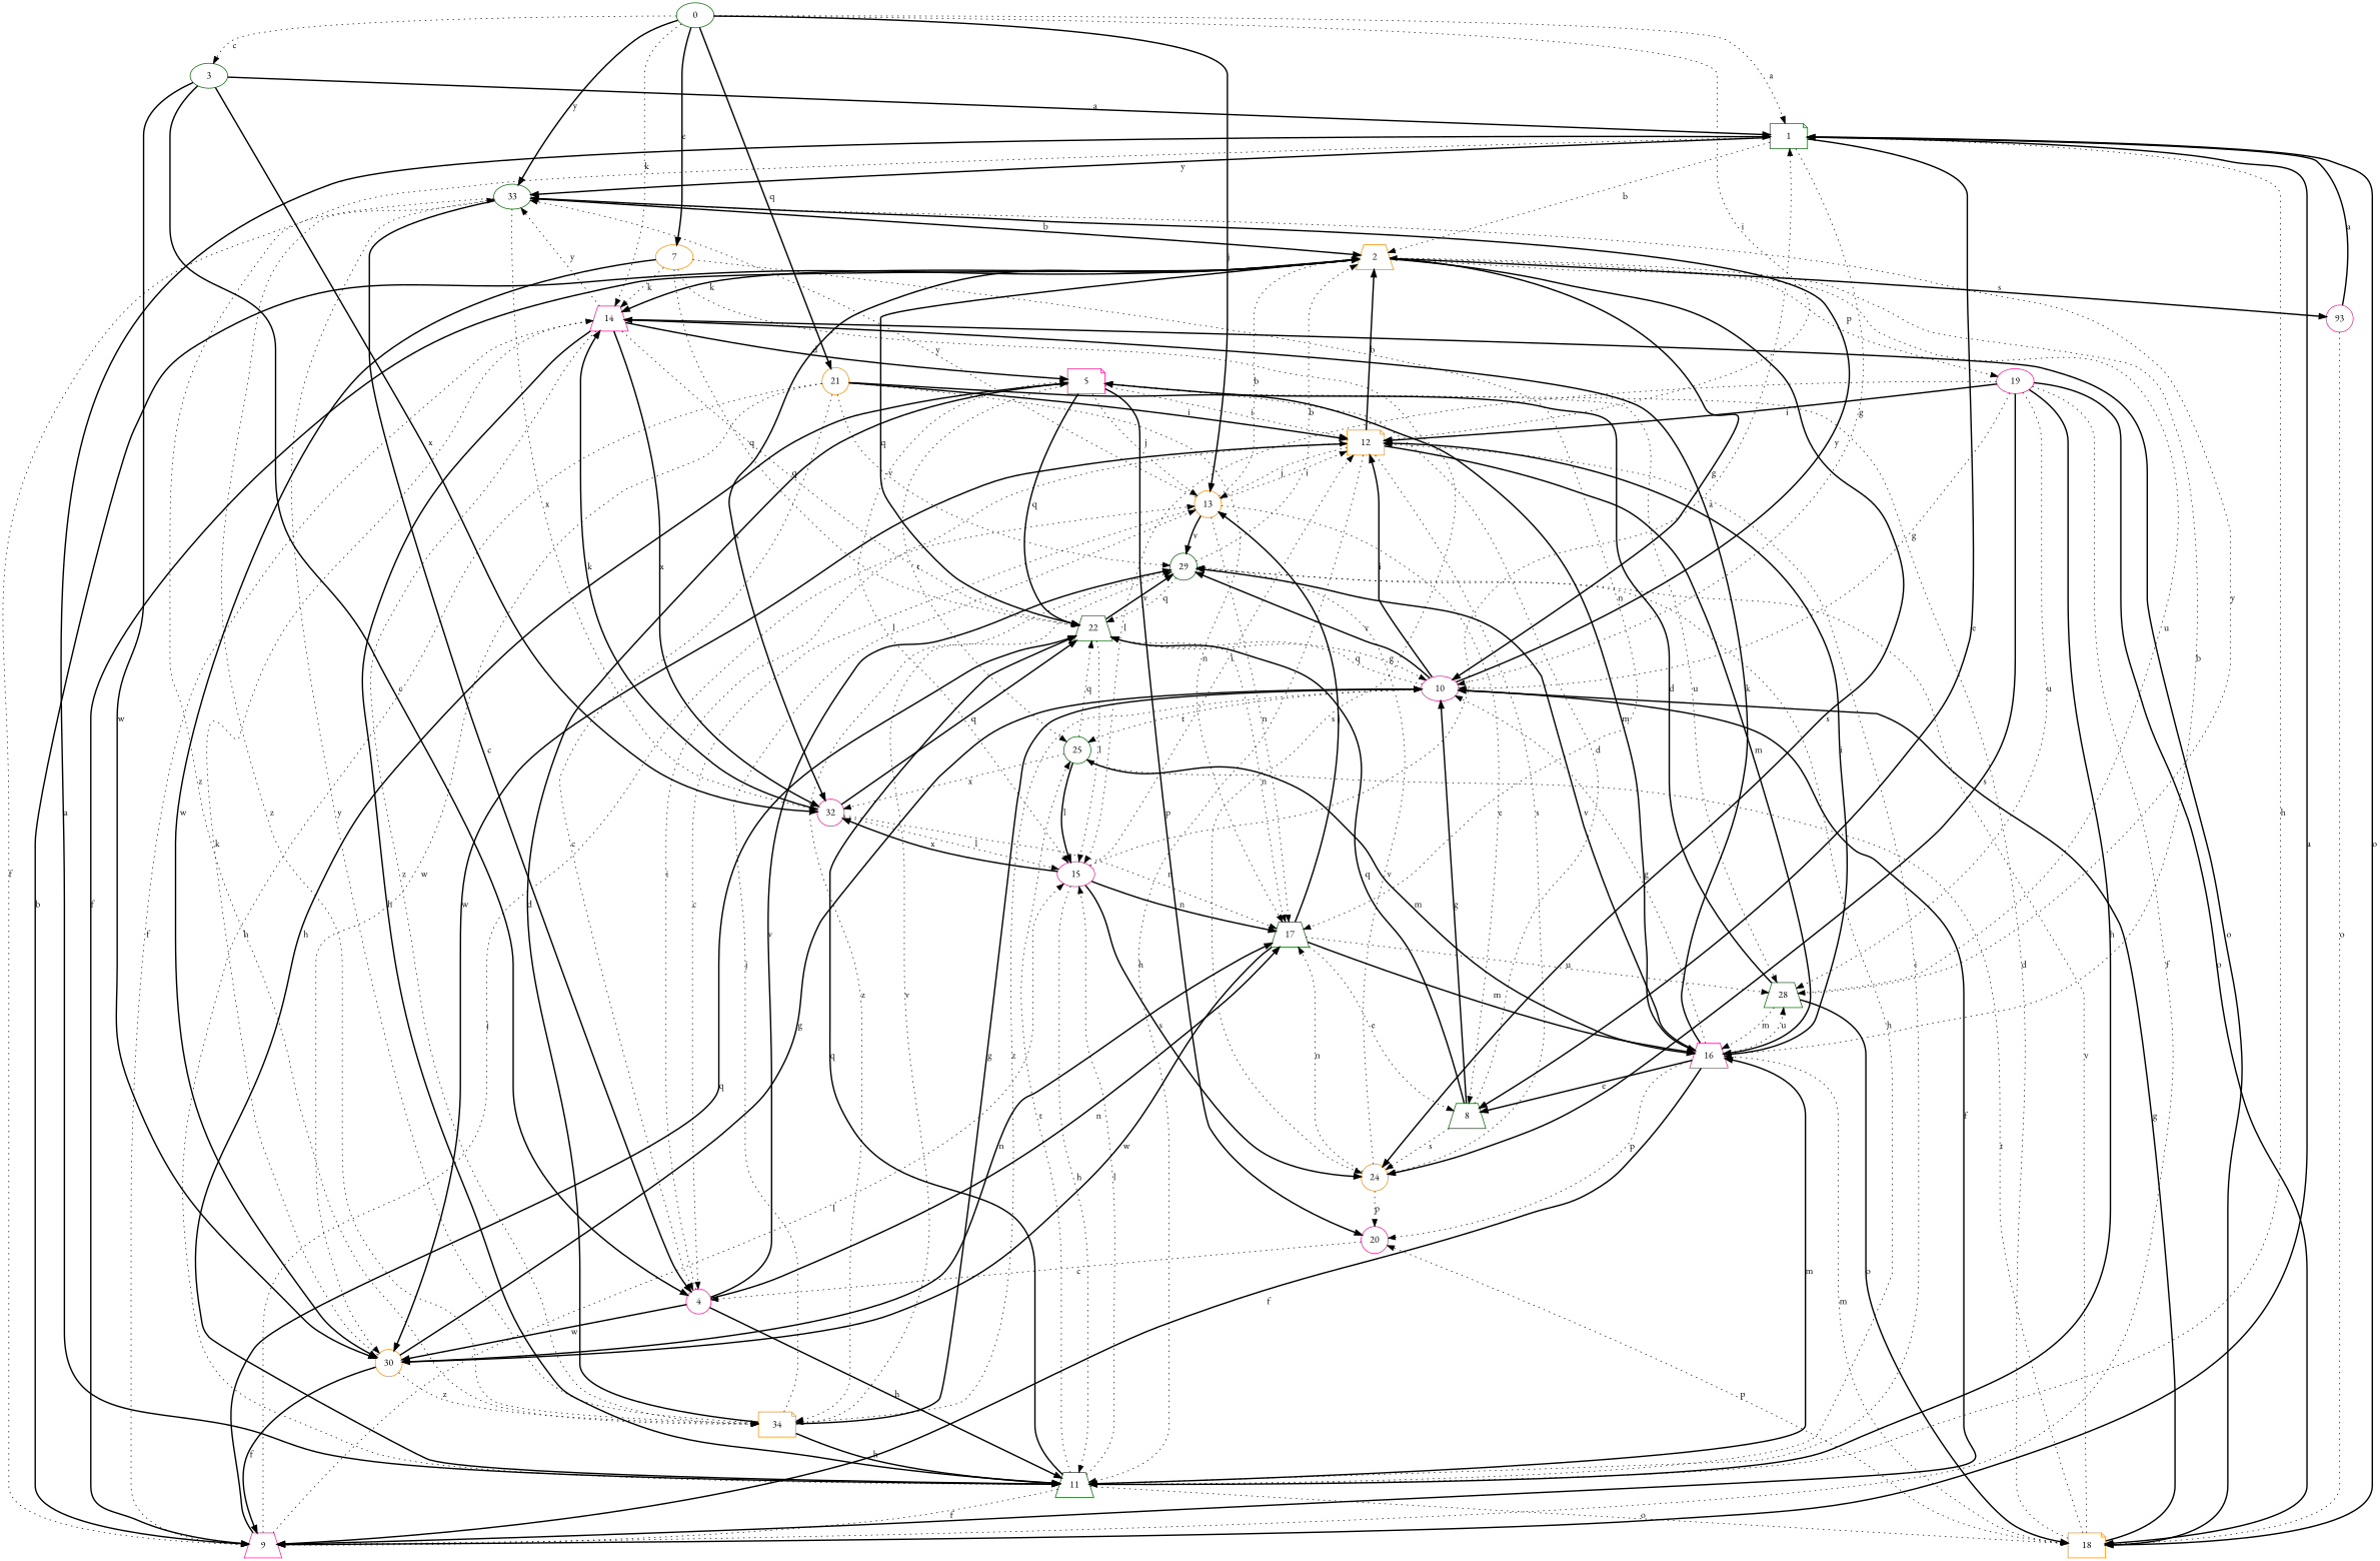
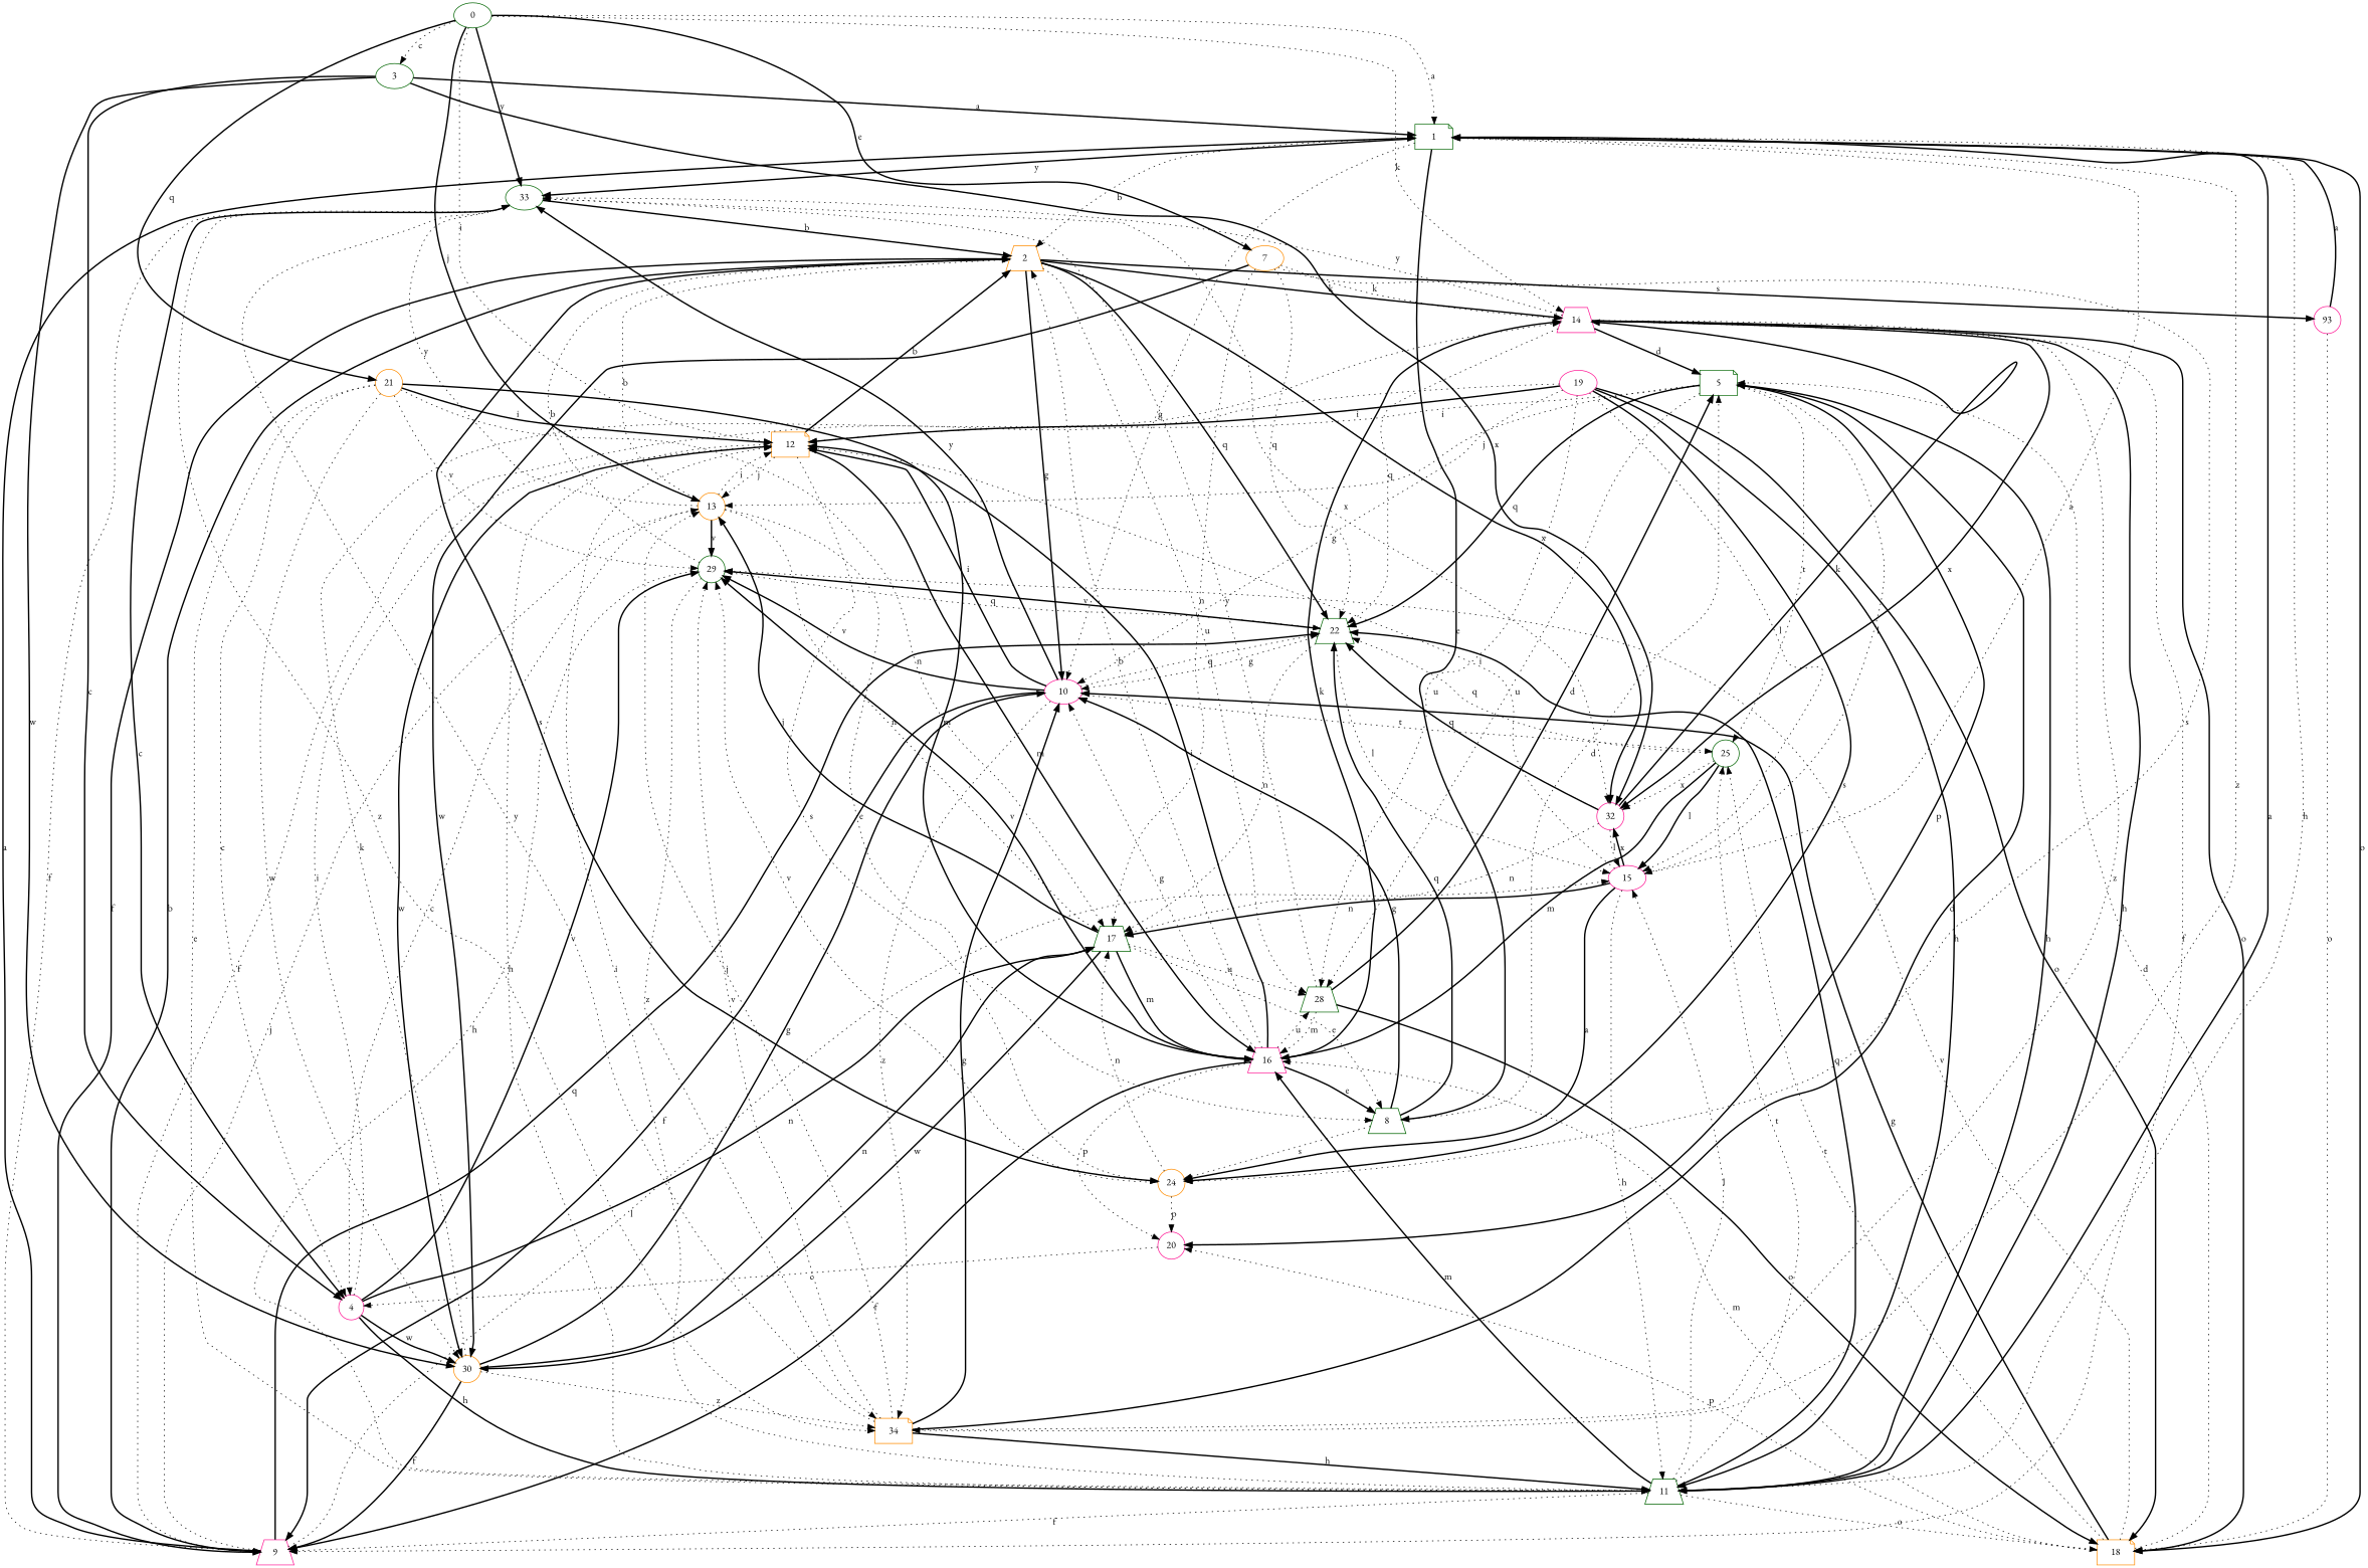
  strict digraph {
    fontname="EB Garamond"
    node [color=darkgreen fontname="EB Garamond" shape=circle]
    edge [fontname="EB Garamond" style=dotted]
    0 [shape=ellipse]
    1 [shape=note]
    3 [shape=ellipse]
    7 [color=darkorange shape=ellipse]
    12 [color=darkorange shape=note]
    13 [color=darkorange]
    14 [color=deeppink shape=trapezium]
    21 [color=darkorange]
    33 [shape=ellipse]
    2 [color=darkorange shape=trapezium]
    8 [shape=trapezium]
    10 [color=deeppink shape=ellipse]
    11 [shape=trapezium]
    18 [color=darkorange shape=note]
    34 [color=darkorange shape=note]
    32 [color=deeppink]
    4 [color=deeppink]
    30 [color=darkorange]
    22 [shape=trapezium]
    24 [color=darkorange]
    17 [shape=trapezium]
    16 [color=deeppink shape=trapezium]
    29
    9 [color=deeppink shape=trapezium]
-   5 [color=deeppink shape=note]
+   5 [shape=note]
    19 [color=deeppink shape=ellipse]
    n27 [color=deeppink label=93]
    28 [shape=trapezium]
    25
    15 [color=deeppink shape=ellipse]
    20 [color=deeppink]
    0 -> 1 [label=a]
    0 -> 3 [label=c]
    0 -> 7 [label=e style=bold]
    0 -> 12 [label=i]
    0 -> 13 [label=j style=bold]
    0 -> 14 [label=k]
    0 -> 21 [label=q style=bold]
    0 -> 33 [label=y style=bold]
    1 -> 33 [label=y style=bold]
    1 -> 2 [label=b]
    1 -> 8 [label=e style=bold]
    1 -> 10 [label=g]
    1 -> 11 [label=h]
    1 -> 18 [label=o style=bold]
    1 -> 34 [label=z]
    3 -> 1 [label=a style=bold]
    3 -> 32 [label=x style=bold]
    3 -> 4 [label=c style=bold]
    3 -> 30 [label=w style=bold]
    7 -> 14 [label=k]
    7 -> 30 [label=w style=bold]
    7 -> 22 [label=q]
    7 -> 24 [label=s]
    7 -> 17 [label=n]
    12 -> 13 [label=j]
    12 -> 2 [label=b style=bold]
    12 -> 11 [label=h]
    12 -> 30 [label=w style=bold]
    12 -> 24 [label=s]
    12 -> 16 [label=m style=bold]
    13 -> 12 [label=i]
    13 -> 33 [label=y]
    13 -> 2 [label=b]
    13 -> 8 [label=e]
    13 -> 4 [label=c]
    13 -> 17 [label=n]
    13 -> 29 [label=v style=bold]
    14 -> 33 [label=y]
    14 -> 11 [label=h style=bold]
    14 -> 18 [label=o style=bold]
    14 -> 34 [label=z]
    14 -> 32 [label=x style=bold]
    14 -> 22 [label=q]
    14 -> 9 [label=f]
    14 -> 5 [label=d style=bold]
    21 -> 12 [label=i style=bold]
-   21 -> 11 [label=h]
+   21 -> 11 [label=e]
    21 -> 4 [label=c]
    21 -> 30 [label=w]
    21 -> 17 [label=n]
    21 -> 16 [label=m style=bold]
    21 -> 29 [label=v]
    33 -> 2 [label=b style=bold]
    33 -> 34 [label=z]
    33 -> 32 [label=x]
    33 -> 4 [label=c style=bold]
    33 -> 9 [label=f]
    2 -> 14 [label=k style=bold]
    2 -> 10 [label=g style=bold]
    2 -> 32 [label=x style=bold]
    2 -> 22 [label=q style=bold]
    2 -> 24 [label=s style=bold]
    2 -> 9 [label=f style=bold]
-   2 -> 19 [label=p]
    2 -> n27 [label=s style=bold]
    2 -> 28 [label=u]
    8 -> 10 [label=g style=bold]
    8 -> 22 [label=q style=bold]
    8 -> 24 [label=s]
    8 -> 5 [label=d]
    10 -> 12 [label=i style=bold]
    10 -> 33 [label=y style=bold]
    10 -> 34 [label=z]
    10 -> 22 [label=q]
    10 -> 29 [label=v style=bold]
    10 -> 9 [label=f style=bold]
    10 -> 25 [label=t]
    11 -> 1 [label=a style=bold]
    11 -> 12 [label=i]
    11 -> 18 [label=o]
    11 -> 22 [label=q style=bold]
    11 -> 16 [label=m style=bold]
    11 -> 9 [label=f]
    11 -> 25 [label=t]
    11 -> 15 [label=l]
    18 -> 10 [label=g style=bold]
    18 -> 16 [label=m]
    18 -> 29 [label=v]
    18 -> 5 [label=d]
    18 -> 25 [label=t]
    18 -> 20 [label=p]
    34 -> 13 [label=j]
    34 -> 33 [label=y]
    34 -> 10 [label=g style=bold]
    34 -> 11 [label=h style=bold]
    34 -> 29 [label=v]
    34 -> 5 [label=d style=bold]
    32 -> 14 [label=k style=bold]
    32 -> 22 [label=q style=bold]
    32 -> 17 [label=n]
    32 -> 15 [label=l]
    4 -> 12 [label=i]
    4 -> 11 [label=h style=bold]
    4 -> 30 [label=w style=bold]
    4 -> 17 [label=n style=bold]
    4 -> 29 [label=v style=bold]
    30 -> 14 [label=k]
    30 -> 10 [label=g style=bold]
    30 -> 34 [label=z]
    30 -> 17 [label=n style=bold]
    30 -> 9 [label=f style=bold]
    22 -> 10 [label=g]
    22 -> 17 [label=n]
    22 -> 29 [label=v style=bold]
    22 -> 15 [label=l]
    24 -> 17 [label=n]
    24 -> 29 [label=v]
    24 -> 20 [label=p]
    17 -> 13 [label=j style=bold]
    17 -> 8 [label=e]
    17 -> 30 [label=w style=bold]
    17 -> 16 [label=m style=bold]
    17 -> 28 [label=u]
    16 -> 12 [label=i style=bold]
    16 -> 14 [label=k style=bold]
    16 -> 2 [label=b]
    16 -> 8 [label=e style=bold]
    16 -> 10 [label=g]
    16 -> 29 [label=v style=bold]
    16 -> 9 [label=f style=bold]
    16 -> 28 [label=u]
    16 -> 20 [label=p]
    29 -> 2 [label=b]
    29 -> 11 [label=h]
    29 -> 34 [label=z]
    29 -> 22 [label=q]
    9 -> 1 [label=a style=bold]
    9 -> 13 [label=j]
    9 -> 2 [label=b style=bold]
    9 -> 22 [label=q style=bold]
    9 -> 15 [label=l]
    5 -> 12 [label=i]
    5 -> 13 [label=j]
    5 -> 11 [label=h style=bold]
    5 -> 22 [label=q style=bold]
    5 -> 28 [label=u]
    5 -> 25 [label=t]
    5 -> 15 [label=l]
    5 -> 20 [label=p style=bold]
    19 -> 12 [label=i style=bold]
    19 -> 10 [label=g]
    19 -> 11 [label=h style=bold]
    19 -> 18 [label=o style=bold]
    19 -> 24 [label=s style=bold]
    19 -> 9 [label=f]
    19 -> 28 [label=u]
    19 -> 15 [label=l]
    n27 -> 1 [label=a style=bold]
    n27 -> 18 [label=o]
    28 -> 33 [label=y]
    28 -> 18 [label=o style=bold]
    28 -> 16 [label=m]
    28 -> 5 [label=d style=bold]
    25 -> 32 [label=x]
    25 -> 22 [label=q]
    25 -> 16 [label=m style=bold]
    25 -> 15 [label=l style=bold]
    15 -> 1 [label=a]
    15 -> 12 [label=i]
    15 -> 11 [label=h]
    15 -> 32 [label=x style=bold]
-   15 -> 24 [label=s style=bold]
+   15 -> 24 [label=a style=bold]
    15 -> 17 [label=n style=bold]
    20 -> 4 [label=c]
  }
